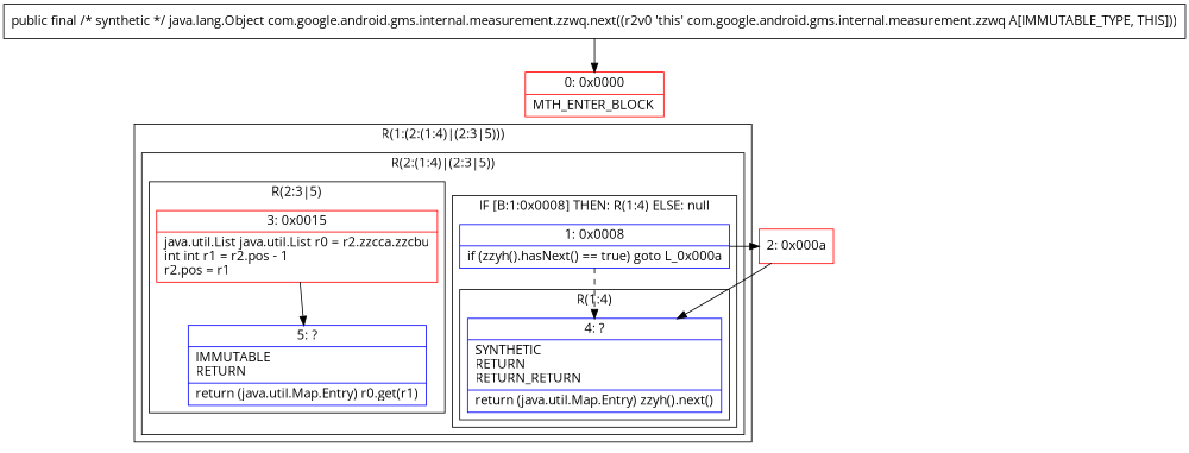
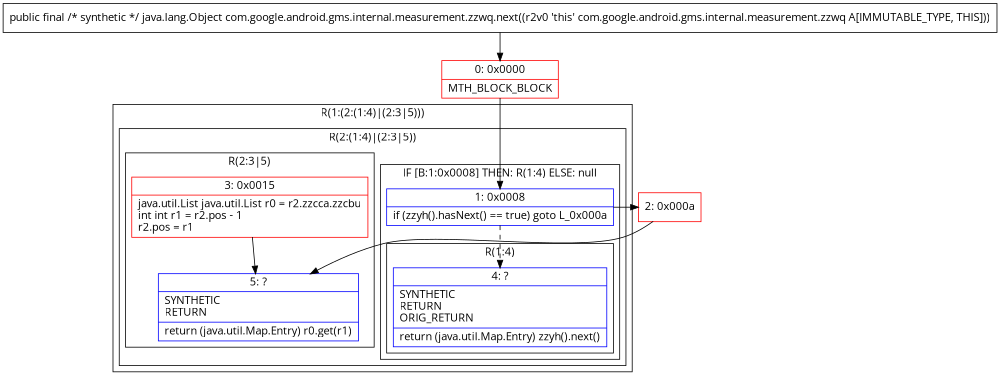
  digraph {
    fontname="Open Sans"
    node [color=blue fontname="Open Sans" shape=record]
    edge [fontname="Open Sans"]
-   n1 [label="{4\:\ ?|SYNTHETIC\lRETURN\lRETURN_RETURN\l|return (java.util.Map.Entry) zzyh().next()\l}"]
+   n1 [label="{4\:\ ?|SYNTHETIC\lRETURN\lORIG_RETURN\l|return (java.util.Map.Entry) zzyh().next()\l}"]
    n2 [label="{1\:\ 0x0008|if (zzyh().hasNext() == true) goto L_0x000a\l}"]
    n3 [color=red label="{3\:\ 0x0015|java.util.List java.util.List r0 = r2.zzcca.zzcbu\lint int r1 = r2.pos \- 1\lr2.pos = r1\l}"]
-   n4 [label="{5\:\ ?|IMMUTABLE\lRETURN\l|return (java.util.Map.Entry) r0.get(r1)\l}"]
+   n4 [label="{5\:\ ?|SYNTHETIC\lRETURN\l|return (java.util.Map.Entry) r0.get(r1)\l}"]
    n5 [color=red label="{2\:\ 0x000a}"]
-   n6 [color=red label="{0\:\ 0x0000|MTH_ENTER_BLOCK\l}"]
+   n6 [color=red label="{0\:\ 0x0000|MTH_BLOCK_BLOCK\l}"]
    n7 [label="{public final \/* synthetic *\/ java.lang.Object com.google.android.gms.internal.measurement.zzwq.next((r2v0 'this' com.google.android.gms.internal.measurement.zzwq A[IMMUTABLE_TYPE, THIS])) }" color=""]
    subgraph cluster_1 {
      label="R(1:(2:(1:4)|(2:3|5)))"
      subgraph cluster_2 {
        label="R(2:(1:4)|(2:3|5))"
        subgraph cluster_3 {
          label="IF [B:1:0x0008] THEN: R(1:4) ELSE: null"
          n2
          subgraph cluster_4 {
            label="R(1:4)"
            n1
          }
        }
        subgraph cluster_5 {
          label="R(2:3|5)"
          n3
          n4
        }
      }
    }
    n2 -> n1 [style=dashed]
    n2 -> n5
    n3 -> n4
-   n5 -> n1
+   n5 -> n4
+   n6 -> n2
    n7 -> n6
  }
